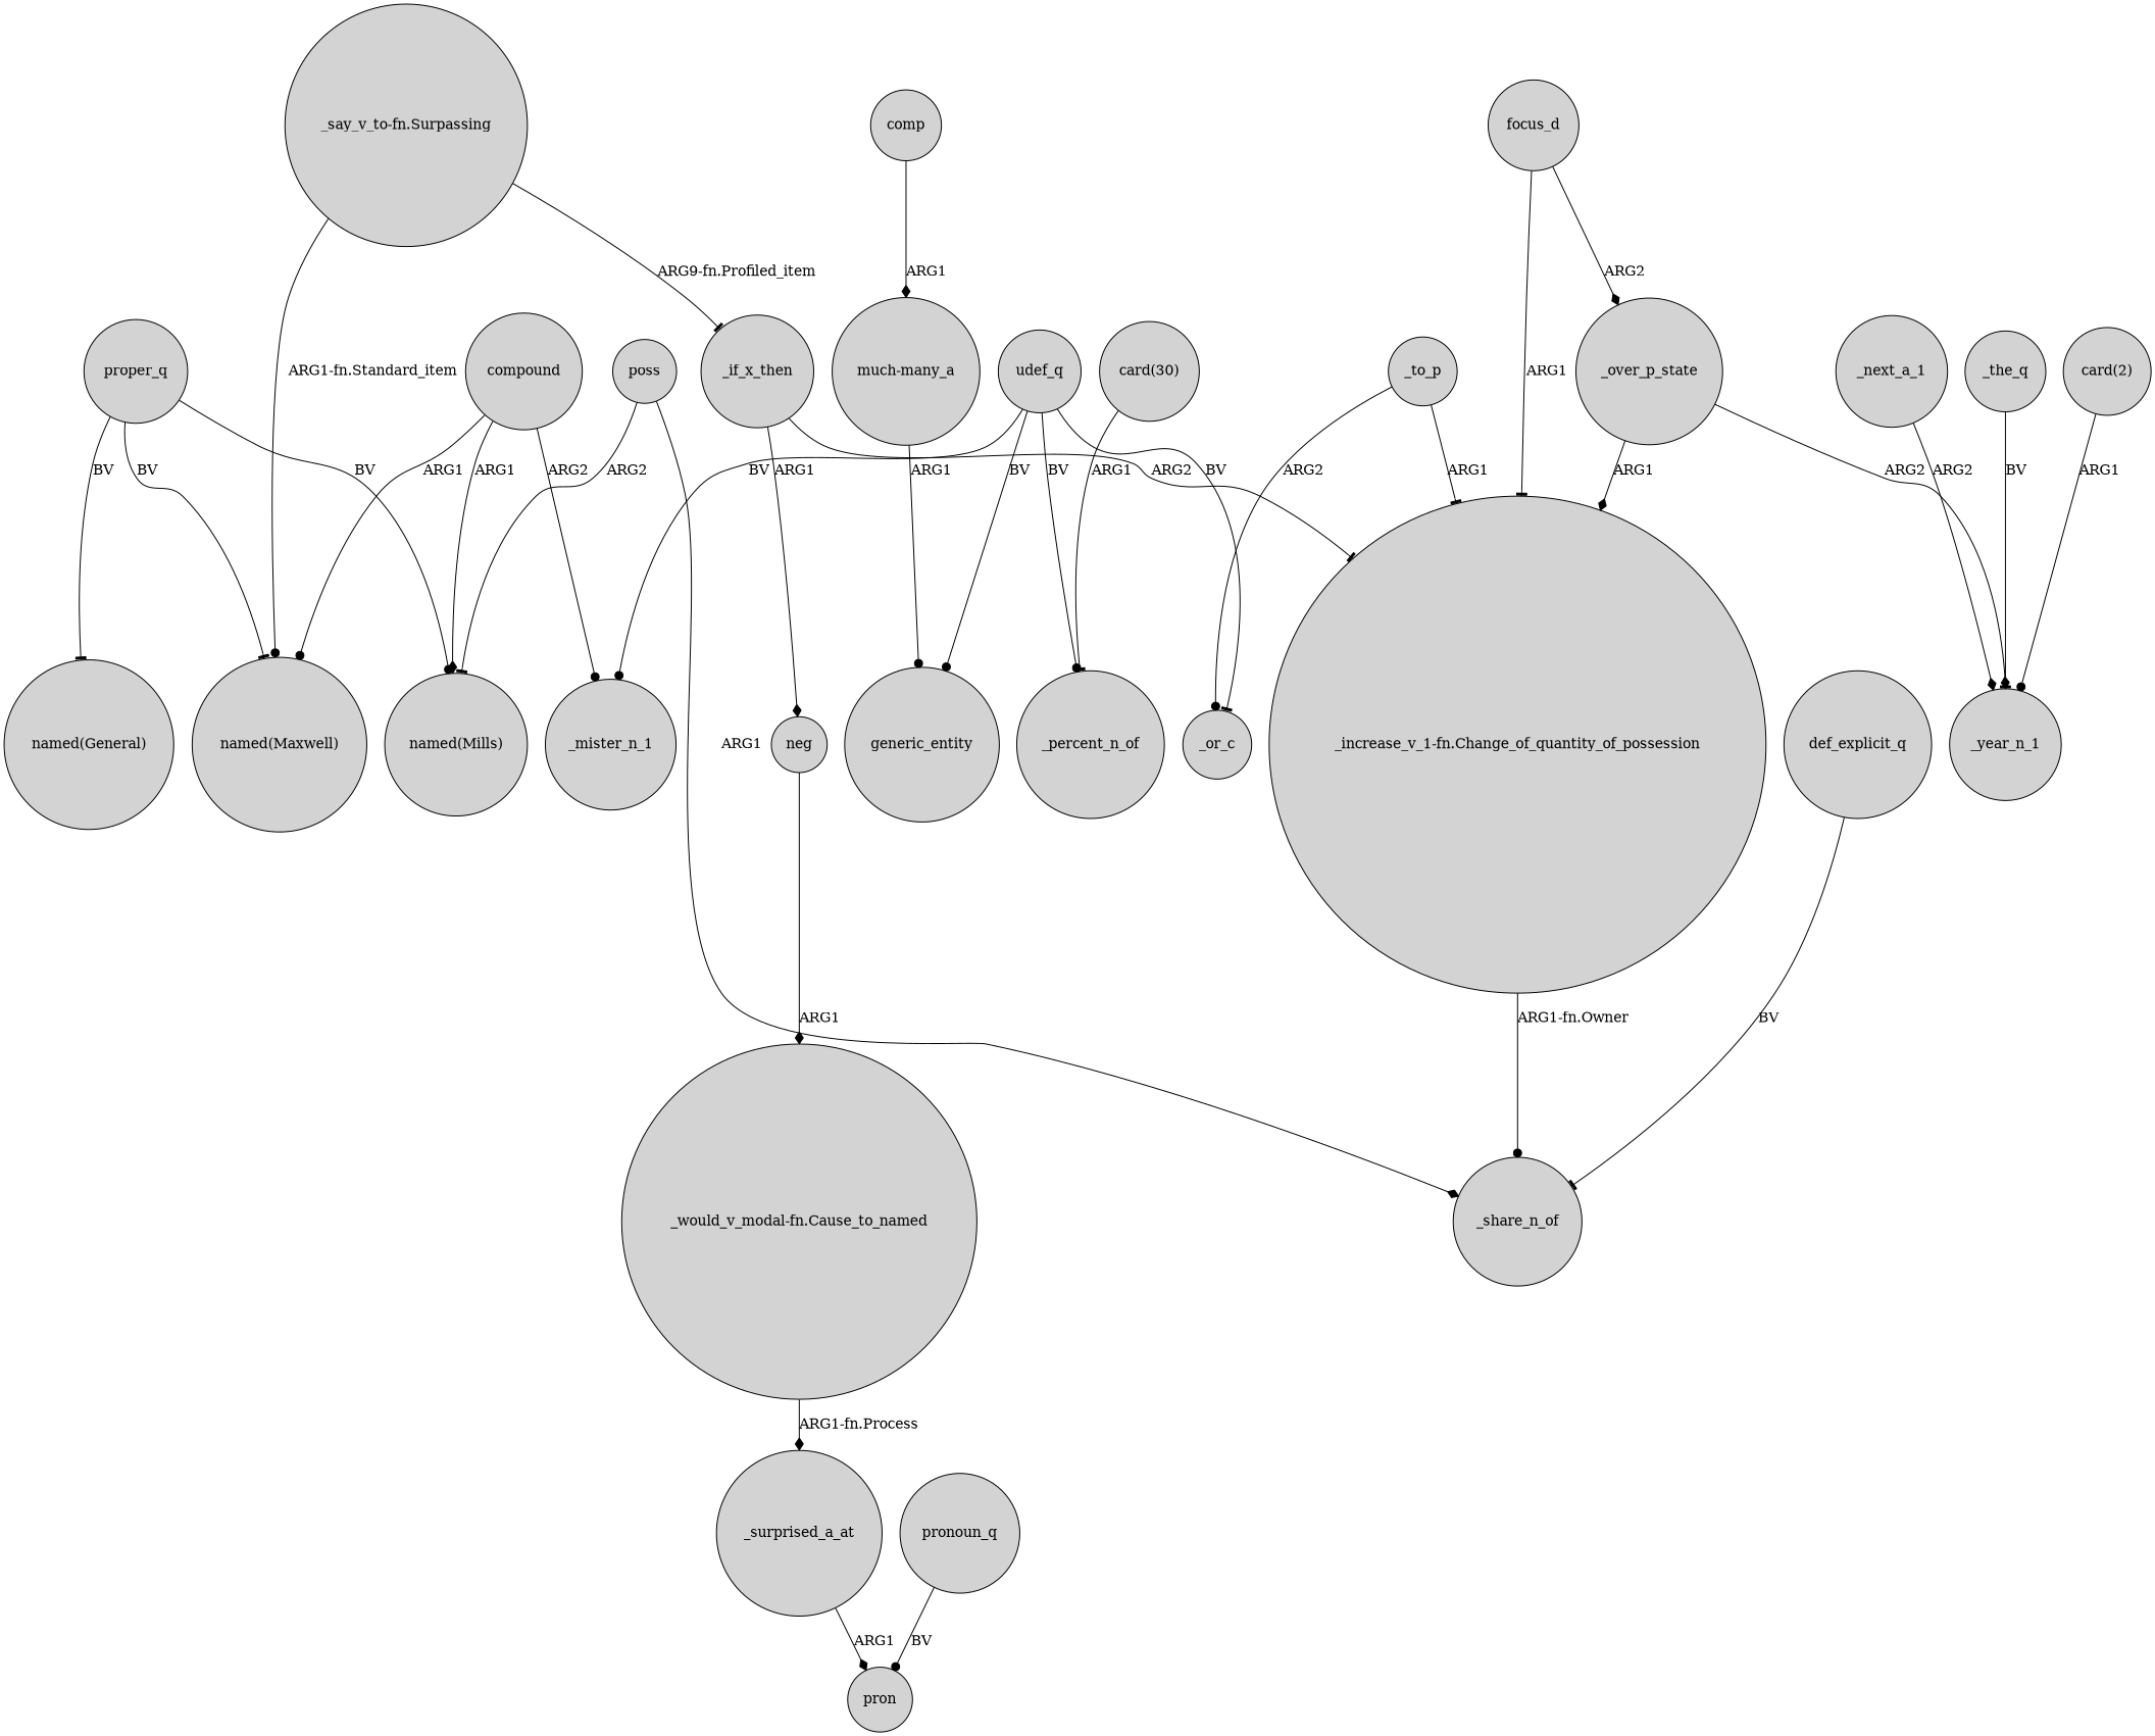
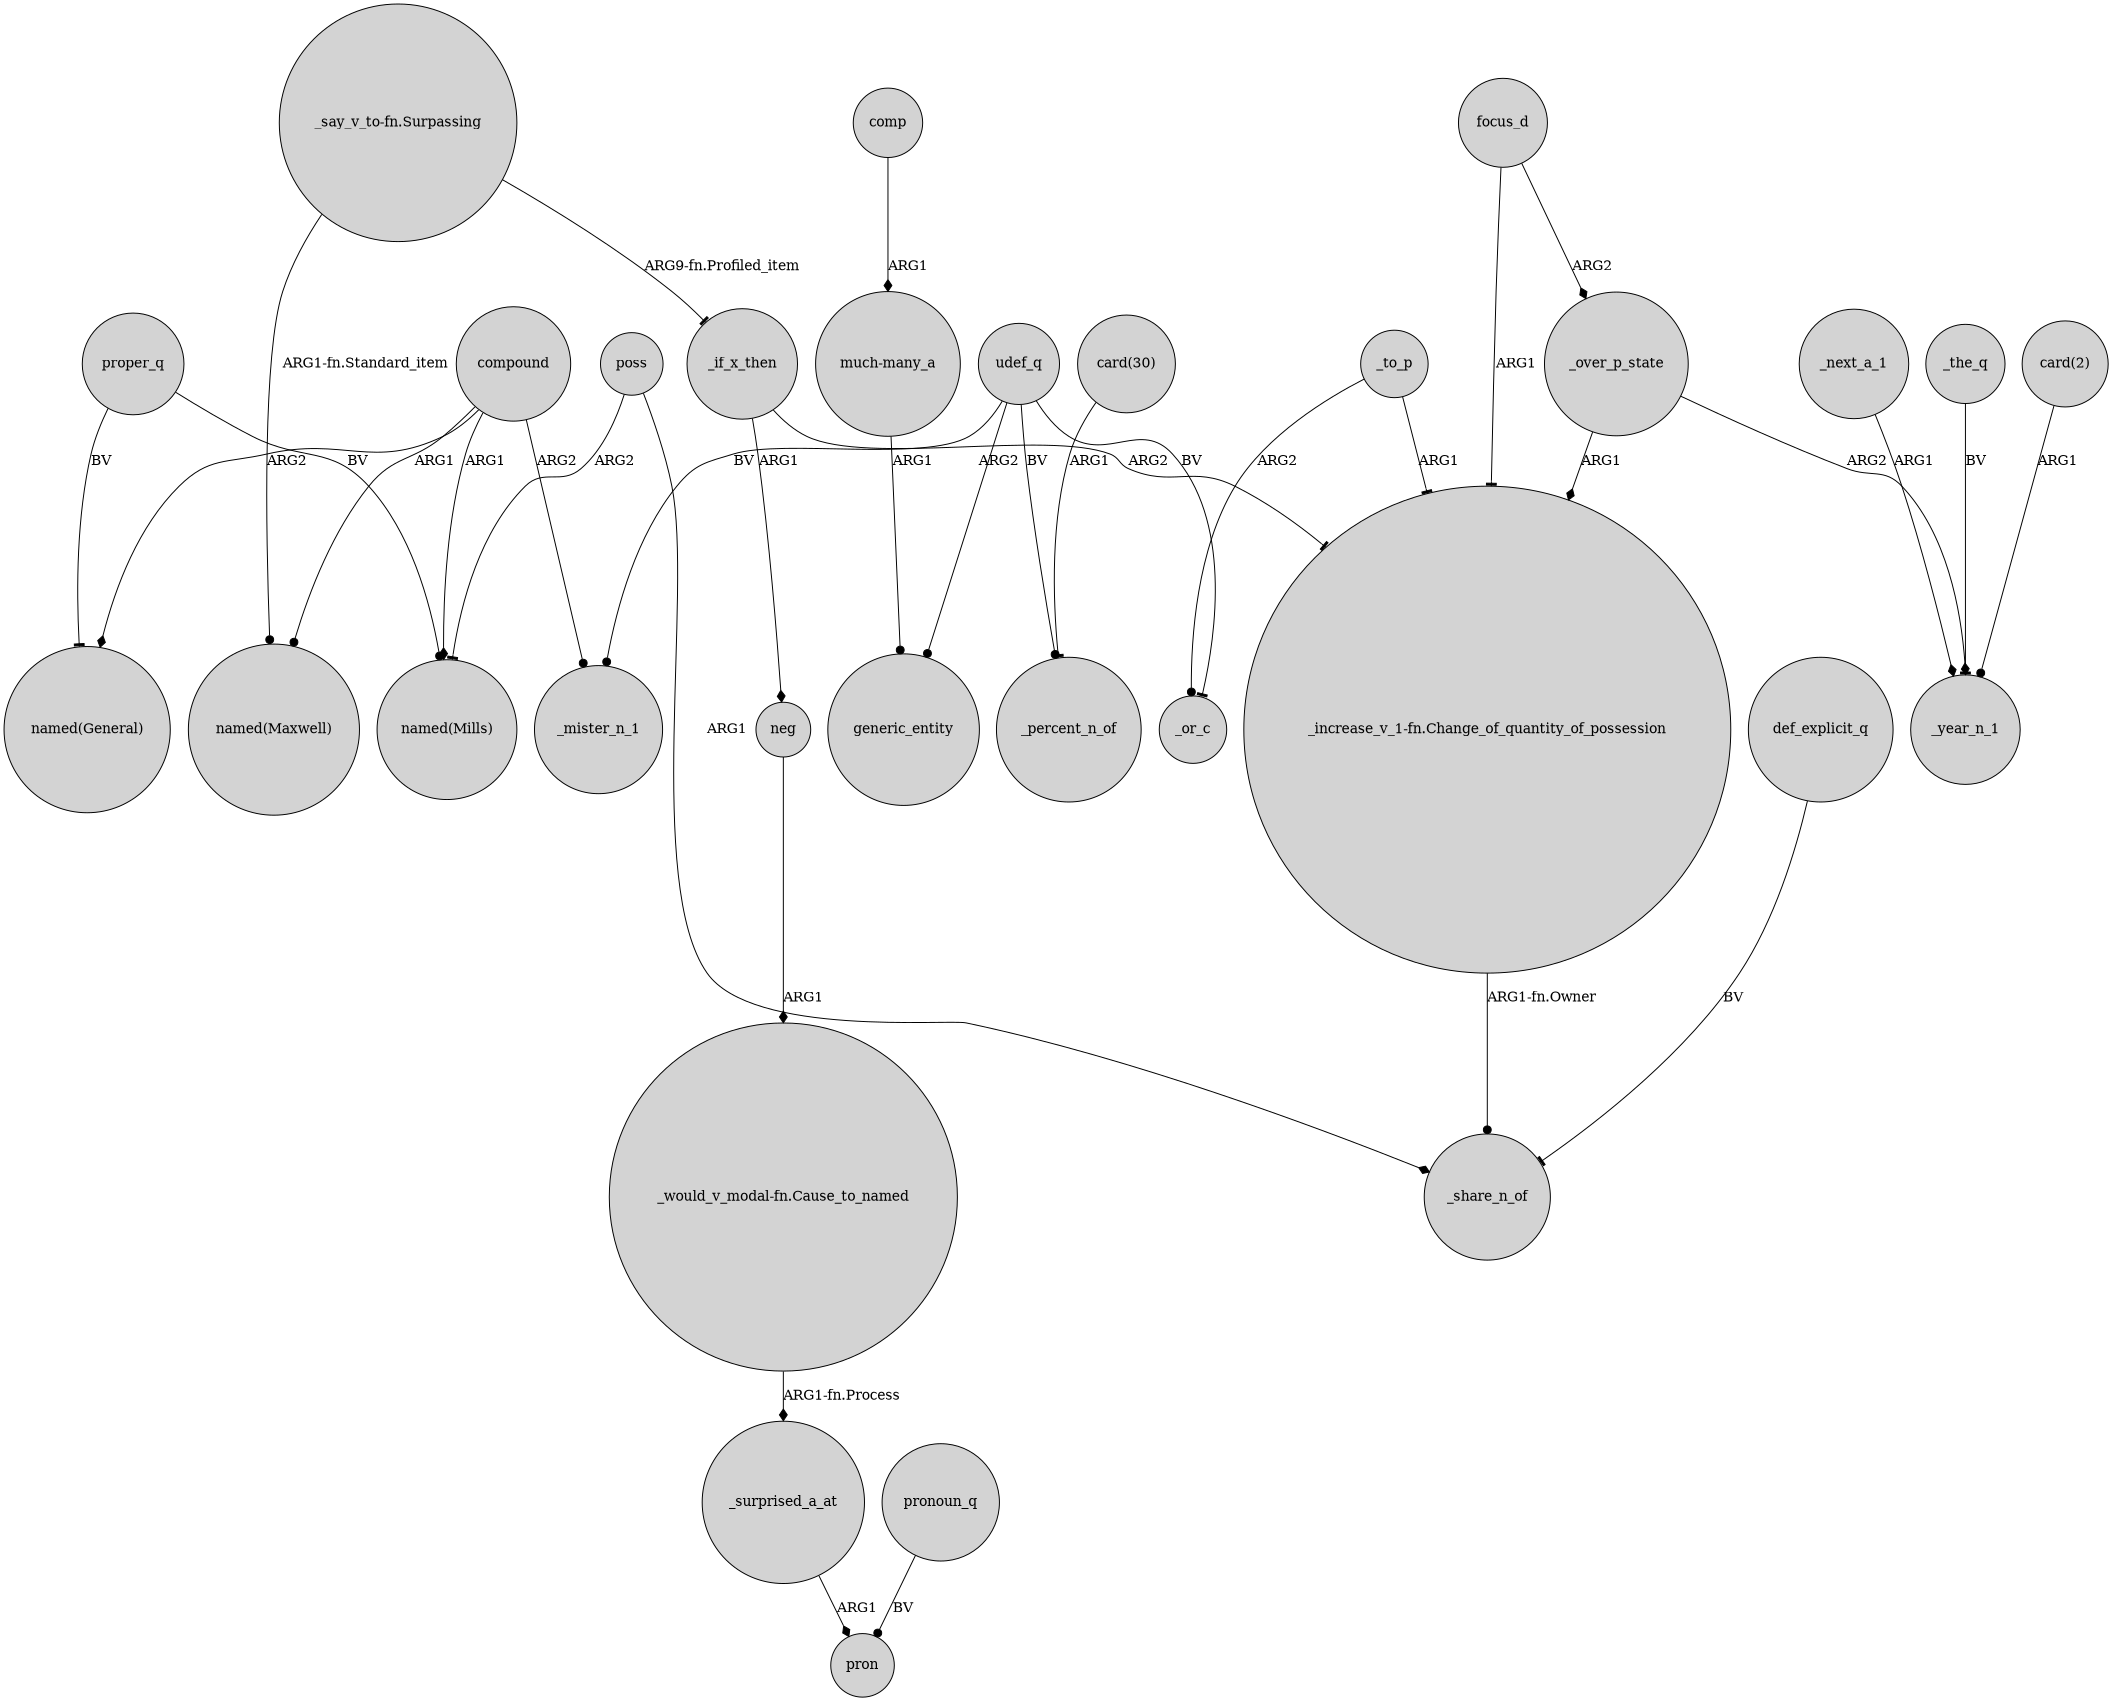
  digraph {
    node [shape=circle style=filled]
    edge [arrowhead=dot]
    _to_p
    _or_c
    "_increase_v_1-fn.Change_of_quantity_of_possession"
    _share_n_of
    compound
    _mister_n_1
    "named(Maxwell)"
    "named(General)"
    "named(Mills)"
    n10 [label="_would_v_modal-fn.Cause_to_named"]
    _surprised_a_at
    pron
    _over_p_state
    _year_n_1
    _if_x_then
    neg
    def_explicit_q
    udef_q
    generic_entity
    _percent_n_of
    focus_d
    pronoun_q
    comp
    "much-many_a"
    _the_q
    poss
    proper_q
    "card(30)"
    "_say_v_to-fn.Surpassing"
    "card(2)"
    _next_a_1
    _to_p -> _or_c [label=ARG2]
    _to_p -> "_increase_v_1-fn.Change_of_quantity_of_possession" [arrowhead=tee label=ARG1]
    "_increase_v_1-fn.Change_of_quantity_of_possession" -> _share_n_of [label="ARG1-fn.Owner"]
    compound -> _mister_n_1 [label=ARG2]
    compound -> "named(Maxwell)" [label=ARG1]
+   compound -> "named(General)" [arrowhead=diamond label=ARG2]
    compound -> "named(Mills)" [arrowhead=diamond label=ARG1]
    n10 -> _surprised_a_at [arrowhead=diamond label="ARG1-fn.Process"]
    _surprised_a_at -> pron [arrowhead=diamond label=ARG1]
    _over_p_state -> "_increase_v_1-fn.Change_of_quantity_of_possession" [arrowhead=diamond label=ARG1]
    _over_p_state -> _year_n_1 [arrowhead=diamond label=ARG2]
    _if_x_then -> "_increase_v_1-fn.Change_of_quantity_of_possession" [arrowhead=tee label=ARG2]
    _if_x_then -> neg [arrowhead=diamond label=ARG1]
    neg -> n10 [arrowhead=diamond label=ARG1]
    def_explicit_q -> _share_n_of [arrowhead=tee label=BV]
    udef_q -> _or_c [arrowhead=tee label=BV]
    udef_q -> _mister_n_1 [label=BV]
-   udef_q -> generic_entity [label=BV]
+   udef_q -> generic_entity [label=ARG2]
    udef_q -> _percent_n_of [label=BV]
    focus_d -> "_increase_v_1-fn.Change_of_quantity_of_possession" [arrowhead=tee label=ARG1]
    focus_d -> _over_p_state [arrowhead=diamond label=ARG2]
    pronoun_q -> pron [label=BV]
    comp -> "much-many_a" [arrowhead=diamond label=ARG1]
    "much-many_a" -> generic_entity [label=ARG1]
    _the_q -> _year_n_1 [arrowhead=tee label=BV]
    poss -> _share_n_of [arrowhead=diamond label=ARG1]
    poss -> "named(Mills)" [arrowhead=tee label=ARG2]
-   proper_q -> "named(Maxwell)" [arrowhead=tee label=BV]
    proper_q -> "named(General)" [arrowhead=tee label=BV]
    proper_q -> "named(Mills)" [label=BV]
    "card(30)" -> _percent_n_of [arrowhead=tee label=ARG1]
    "_say_v_to-fn.Surpassing" -> "named(Maxwell)" [label="ARG1-fn.Standard_item"]
    "_say_v_to-fn.Surpassing" -> _if_x_then [arrowhead=tee label="ARG9-fn.Profiled_item"]
    "card(2)" -> _year_n_1 [label=ARG1]
-   _next_a_1 -> _year_n_1 [arrowhead=diamond label=ARG2]
+   _next_a_1 -> _year_n_1 [arrowhead=diamond label=ARG1]
  }
